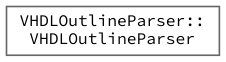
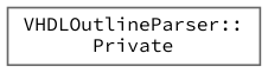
  digraph {
    rankdir=LR
    fontname="Source Code Pro"
-   n1 [color=grey40 fillcolor=white fontname="Source Code Pro" fontsize=10 height=0.2 label="VHDLOutlineParser::\lVHDLOutlineParser" shape=box style=filled width=0.4]
+   n1 [color=grey40 fillcolor=white fontname="Source Code Pro" fontsize=10 height=0.2 label="VHDLOutlineParser::\lPrivate" shape=box style=filled width=0.4]
  }
